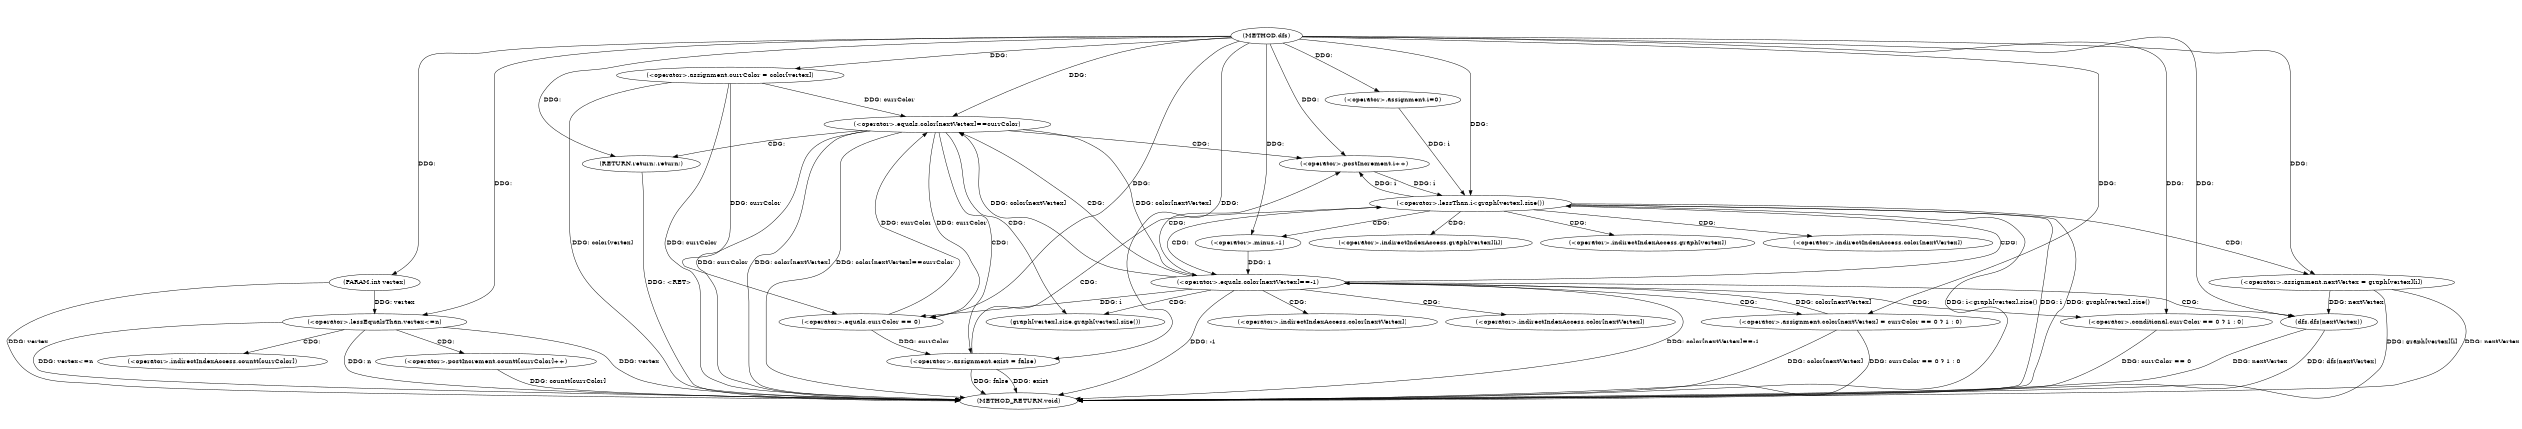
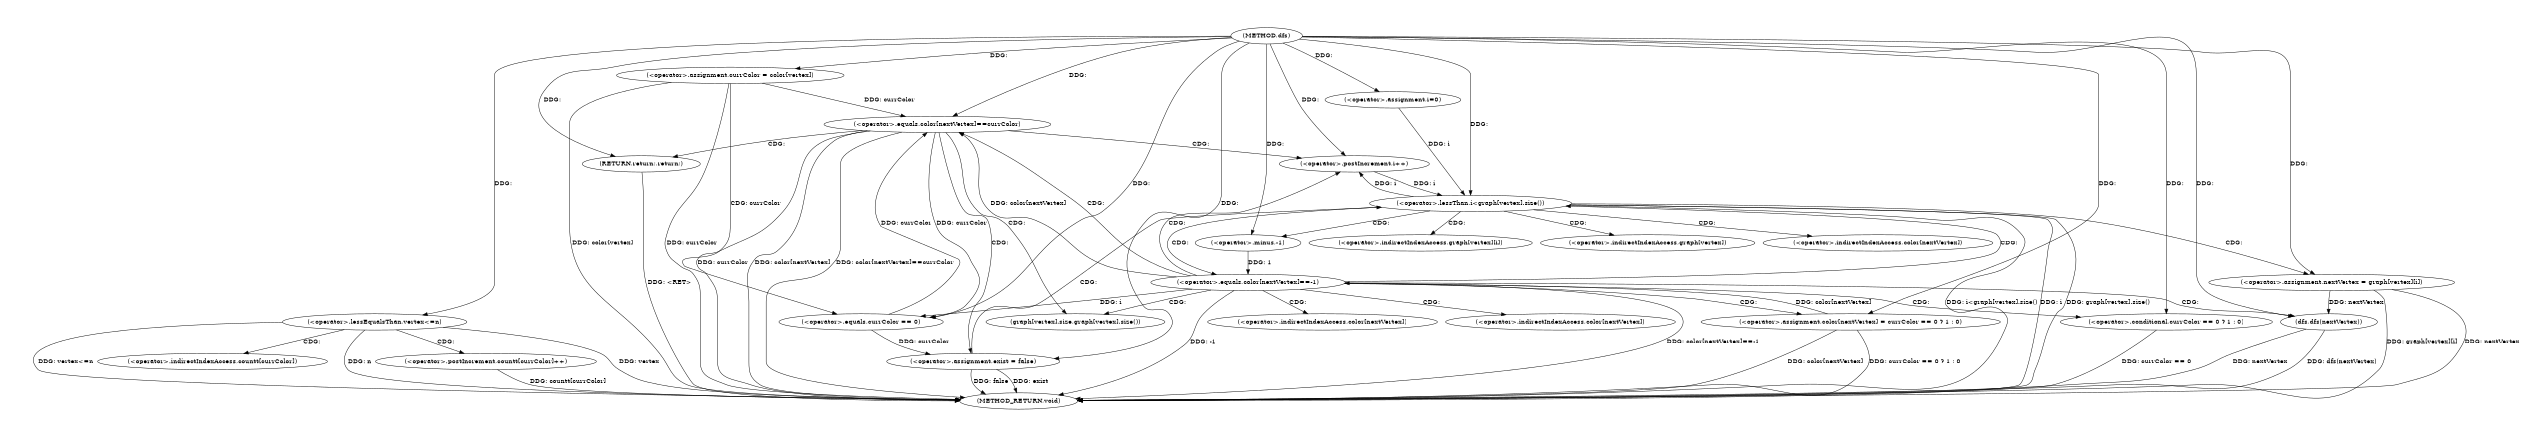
  digraph {
    n1 [label="(METHOD,dfs)"]
-   n2 [label="(PARAM,int vertex)"]
    n3 [label="(<operator>.assignment,currColor = color[vertex])"]
    n4 [label="(<operator>.lessEqualsThan,vertex<=n)"]
    n5 [label="(<operator>.assignment,i=0)"]
    n6 [label="(<operator>.lessThan,i<graph[vertex].size())"]
    n7 [label="(<operator>.postIncrement,i++)"]
    n8 [label="(<operator>.assignment,nextVertex = graph[vertex][i])"]
    n9 [label="(<operator>.assignment,color[nextVertex] = currColor == 0 ? 1 : 0)"]
    n10 [label="(dfs,dfs(nextVertex))"]
    n11 [label="(<operator>.minus,-1)"]
    n12 [label="(<operator>.equals,color[nextVertex]==currColor)"]
    n13 [label="(<operator>.conditional,currColor == 0 ? 1 : 0)"]
    n14 [label="(<operator>.assignment,exist = false)"]
    n15 [label="(RETURN,return;,return;)"]
    n16 [label="(<operator>.equals,currColor == 0)"]
    n17 [label="(METHOD_RETURN,void)"]
    n18 [label="(<operator>.postIncrement,countt[currColor]++)"]
    n19 [label="(<operator>.indirectIndexAccess,countt[currColor])"]
    n20 [label="(<operator>.equals,color[nextVertex]==-1)"]
    n21 [label="(<operator>.indirectIndexAccess,graph[vertex][i])"]
    n22 [label="(<operator>.indirectIndexAccess,graph[vertex])"]
    n23 [label="(<operator>.indirectIndexAccess,color[nextVertex])"]
    n24 [label="(graph[vertex].size,graph[vertex].size())"]
    n25 [label="(<operator>.indirectIndexAccess,color[nextVertex])"]
    n26 [label="(<operator>.indirectIndexAccess,color[nextVertex])"]
-   n1 -> n2 [label="DDG: "]
    n1 -> n3 [label="DDG: "]
    n1 -> n4 [label="DDG: "]
    n1 -> n5 [label="DDG: "]
    n1 -> n6 [label="DDG: "]
    n1 -> n7 [label="DDG: "]
    n1 -> n8 [label="DDG: "]
    n1 -> n9 [label="DDG: "]
    n1 -> n10 [label="DDG: "]
    n1 -> n11 [label="DDG: "]
    n1 -> n12 [label="DDG: "]
    n1 -> n13 [label="DDG: "]
    n1 -> n14 [label="DDG: "]
    n1 -> n15 [label="DDG: "]
    n1 -> n16 [label="DDG: "]
-   n2 -> n4 [label="DDG: vertex"]
-   n2 -> n17 [label="DDG: vertex"]
    n3 -> n12 [label="DDG: currColor"]
-   n3 -> n16 [label="DDG: currColor"]
+   n3 -> n16 [label="CDG: currColor"]
    n3 -> n17 [label="DDG: currColor"]
    n3 -> n17 [label="DDG: color[vertex]"]
    n4 -> n17 [label="DDG: vertex"]
    n4 -> n17 [label="DDG: vertex<=n"]
    n4 -> n17 [label="DDG: n"]
    n4 -> n18 [label="CDG: "]
    n4 -> n19 [label="CDG: "]
    n5 -> n6 [label="DDG: i"]
    n6 -> n7 [label="DDG: i"]
    n6 -> n8 [label="CDG: "]
    n6 -> n11 [label="CDG: "]
    n6 -> n17 [label="DDG: i"]
    n6 -> n17 [label="DDG: graph[vertex].size()"]
    n6 -> n17 [label="DDG: i<graph[vertex].size()"]
    n6 -> n20 [label="CDG: "]
    n6 -> n21 [label="CDG: "]
    n6 -> n22 [label="CDG: "]
    n6 -> n23 [label="CDG: "]
    n7 -> n6 [label="DDG: i"]
    n8 -> n10 [label="DDG: nextVertex"]
    n8 -> n17 [label="DDG: nextVertex"]
    n8 -> n17 [label="DDG: graph[vertex][i]"]
    n9 -> n17 [label="DDG: color[nextVertex]"]
    n9 -> n17 [label="DDG: currColor == 0 ? 1 : 0"]
    n9 -> n20 [label="DDG: color[nextVertex]"]
    n10 -> n17 [label="DDG: nextVertex"]
    n10 -> n17 [label="DDG: dfs(nextVertex)"]
    n11 -> n20 [label="DDG: 1"]
    n12 -> n7 [label="CDG: "]
    n12 -> n14 [label="CDG: "]
    n12 -> n15 [label="CDG: "]
    n12 -> n16 [label="DDG: currColor"]
    n12 -> n17 [label="DDG: color[nextVertex]"]
    n12 -> n17 [label="DDG: currColor"]
    n12 -> n17 [label="DDG: color[nextVertex]==currColor"]
-   n12 -> n20 [label="DDG: color[nextVertex]"]
    n12 -> n24 [label="CDG: "]
    n13 -> n17 [label="DDG: currColor == 0"]
    n14 -> n6 [label="CDG: "]
    n14 -> n17 [label="DDG: false"]
    n14 -> n17 [label="DDG: exist"]
    n15 -> n17 [label="DDG: <RET>"]
    n16 -> n12 [label="DDG: currColor"]
    n16 -> n14 [label="DDG: currColor"]
    n18 -> n17 [label="DDG: countt[currColor]"]
    n20 -> n6 [label="CDG: "]
    n20 -> n7 [label="CDG: "]
    n20 -> n9 [label="CDG: "]
    n20 -> n10 [label="CDG: "]
    n20 -> n12 [label="DDG: color[nextVertex]"]
    n20 -> n12 [label="CDG: "]
    n20 -> n13 [label="CDG: "]
    n20 -> n16 [label="DDG: i"]
    n20 -> n17 [label="DDG: -1"]
    n20 -> n17 [label="DDG: color[nextVertex]==-1"]
    n20 -> n24 [label="CDG: "]
    n20 -> n25 [label="CDG: "]
    n20 -> n26 [label="CDG: "]
  }
